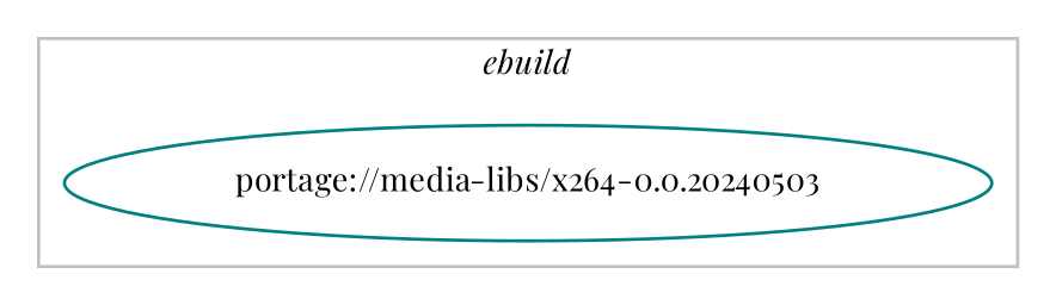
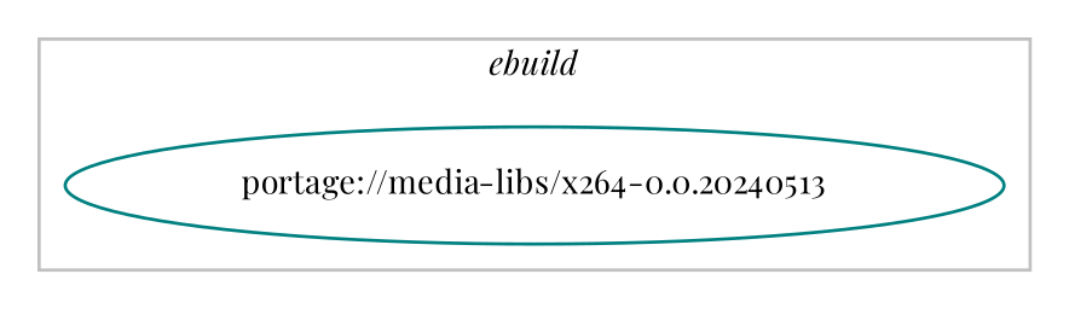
  digraph {
    compound=true
    concentrate=true
    fontname="Playfair Display"
    fontsize=10
    newrank=true
    rankdir=LR
    ranksep=1.5
-   n1 [color=teal fontname="Playfair Display" fontsize=10 label="portage://media-libs/x264-0.0.20240503" width=4 style=filled fillcolor=white]
+   n1 [color=teal fontname="Playfair Display" fontsize=10 label="portage://media-libs/x264-0.0.20240513" width=4 style=filled fillcolor=white]
    subgraph cluster_1 {
      color=gray
      label=<<i>ebuild</i>>
      n1
    }
    subgraph cluster_2 {
      color=gray
      label=<<i>dependencies</i>>
      subgraph cluster_3 {
        color=gray
        fillcolor="#eeeeee"
        label=<<i>compile</i>>
        style=filled
      }
      subgraph cluster_4 {
        color=gray
        fillcolor="#eeeeee"
        label=<<i>compile and run</i>>
        style=filled
      }
      subgraph cluster_5 {
        color=gray
        fillcolor="#eeeeee"
        label=<<i>run</i>>
        style=filled
      }
    }
    subgraph cluster_6 {
      color=gray
      label=<<i>candidates</i>>
      rank=same
    }
  }
